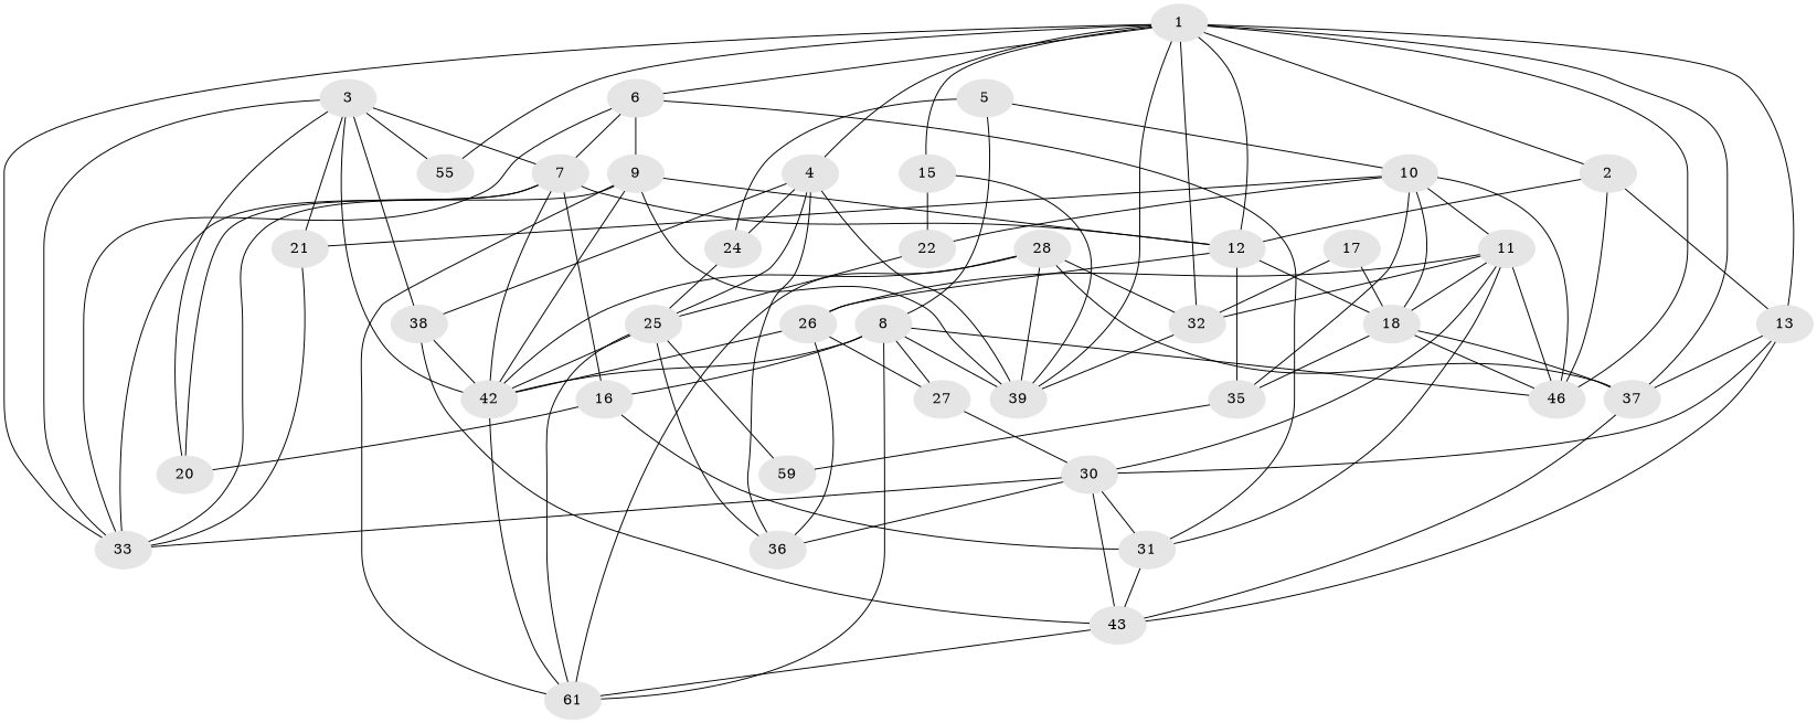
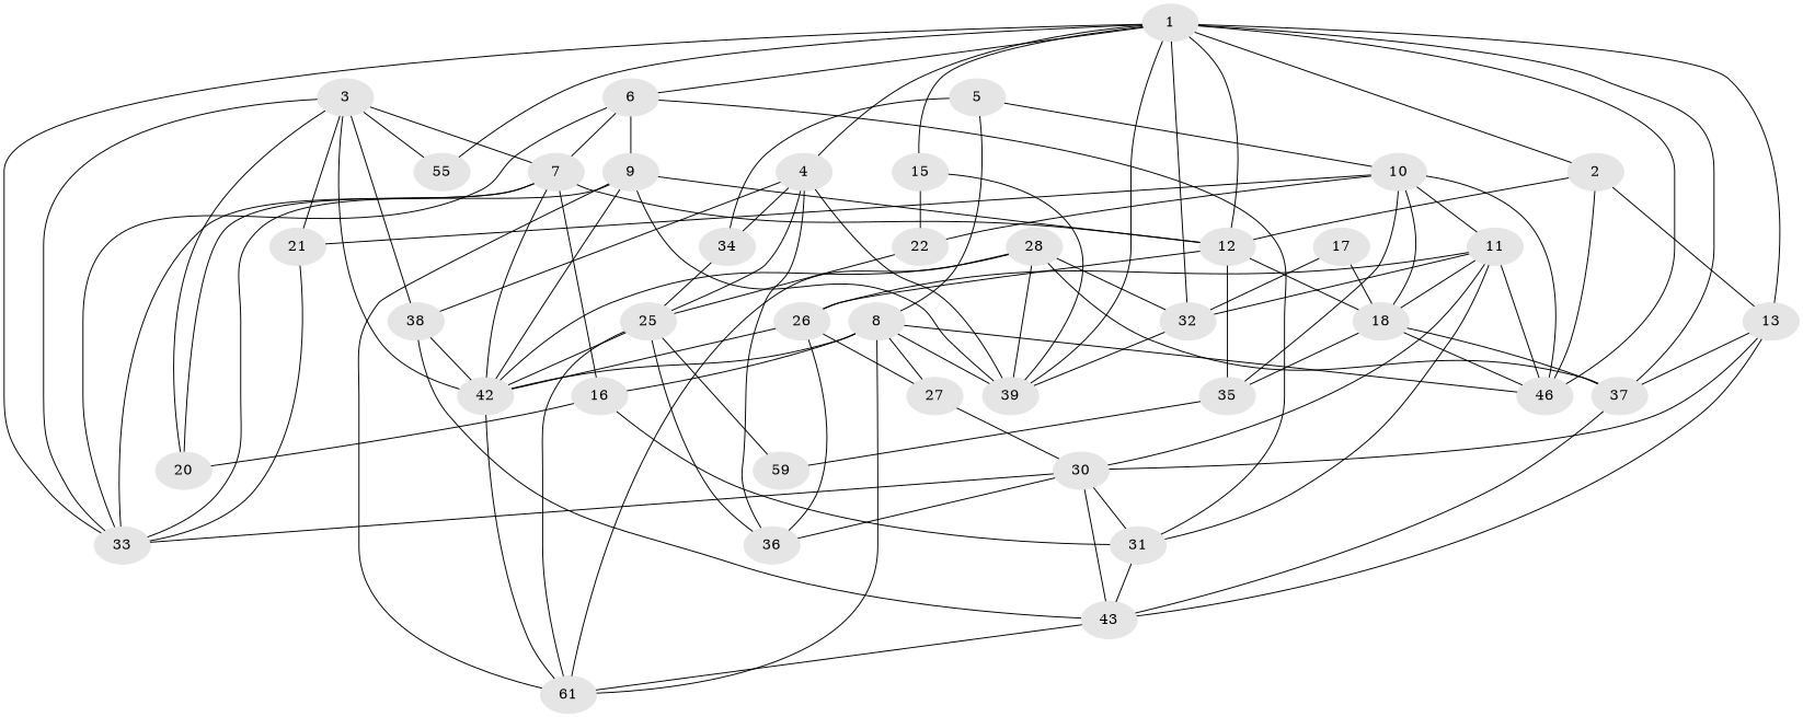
  graph {
    node [color=gray90 style=filled]
    1 [super="+53"]
    2 [super="+61"]
    4 [super="+23"]
    6 [super="+52"]
    12 [super="+49"]
    13 [super="+54"]
    15
    32
    33 [super="+50"]
    37 [super="+47"]
    39 [super="+56"]
    46 [super="+57"]
    55
    38 [super="+45"]
-   24
+   24 [label=34]
    25 [super="+58"]
    36 [super="+41"]
    7 [super="+14"]
    9 [super="+68"]
    31 [super="+34"]
    18 [super="+67"]
    35 [super="+60"]
    26 [super="+29"]
    30 [super="+66"]
    43 [super="+62"]
    22
    3 [super="+19"]
    20
    21
    42 [super="+71"]
    16 [super="+40"]
    n32 [label=61 super="+64"]
    59
    8 [super="+65"]
    27 [super="+48"]
    5
    10 [super="+70"]
    11 [super="+44"]
    17
    28 [super="+63"]
    1 -- 2
    1 -- 4
    1 -- 6
    1 -- 12
    1 -- 13
    1 -- 15
    1 -- 32
    1 -- 33
    1 -- 37
    1 -- 39
    1 -- 46
    1 -- 55
    2 -- 12
    2 -- 13
    2 -- 46 [weight=2]
    4 -- 39
    4 -- 38
    4 -- 24
    4 -- 25
    4 -- 36
    6 -- 33
    6 -- 7
    6 -- 9
    6 -- 31
    12 -- 18
    12 -- 35
    12 -- 26
    13 -- 37
    13 -- 30
    13 -- 43
    15 -- 39
    15 -- 22
    32 -- 39
    37 -- 43
    38 -- 43
    38 -- 42
    24 -- 25
    25 -- 36
    25 -- 42
    25 -- n32
    25 -- 59
    7 -- 12
    7 -- 33
    7 -- 20
    7 -- 42
    7 -- 16
    9 -- 12
    9 -- 33
    9 -- 39 [weight=2]
    9 -- 42
    9 -- n32
    31 -- 43
    18 -- 37
    18 -- 46
    18 -- 35
    35 -- 59
    26 -- 36
    26 -- 42
    26 -- 27
    30 -- 33
    30 -- 36
    30 -- 31
    30 -- 43
    43 -- n32
    22 -- 25
    3 -- 33
    3 -- 55
    3 -- 38
    3 -- 7
    3 -- 20
    3 -- 21
    3 -- 42
    21 -- 33
    42 -- n32
    16 -- 31
    16 -- 20 [weight=2]
    8 -- 39
    8 -- 46
    8 -- 42
    8 -- 16 [weight=2]
    8 -- n32
    8 -- 27
    27 -- 30
    5 -- 24
    5 -- 8
    5 -- 10
    10 -- 46
    10 -- 18
    10 -- 35
    10 -- 22
    10 -- 21
    10 -- 11
    11 -- 32
    11 -- 46
    11 -- 31
    11 -- 18
    11 -- 26
    11 -- 30
    17 -- 32
    17 -- 18
    28 -- 32
    28 -- 37
    28 -- 39
    28 -- 42
    28 -- n32
  }
